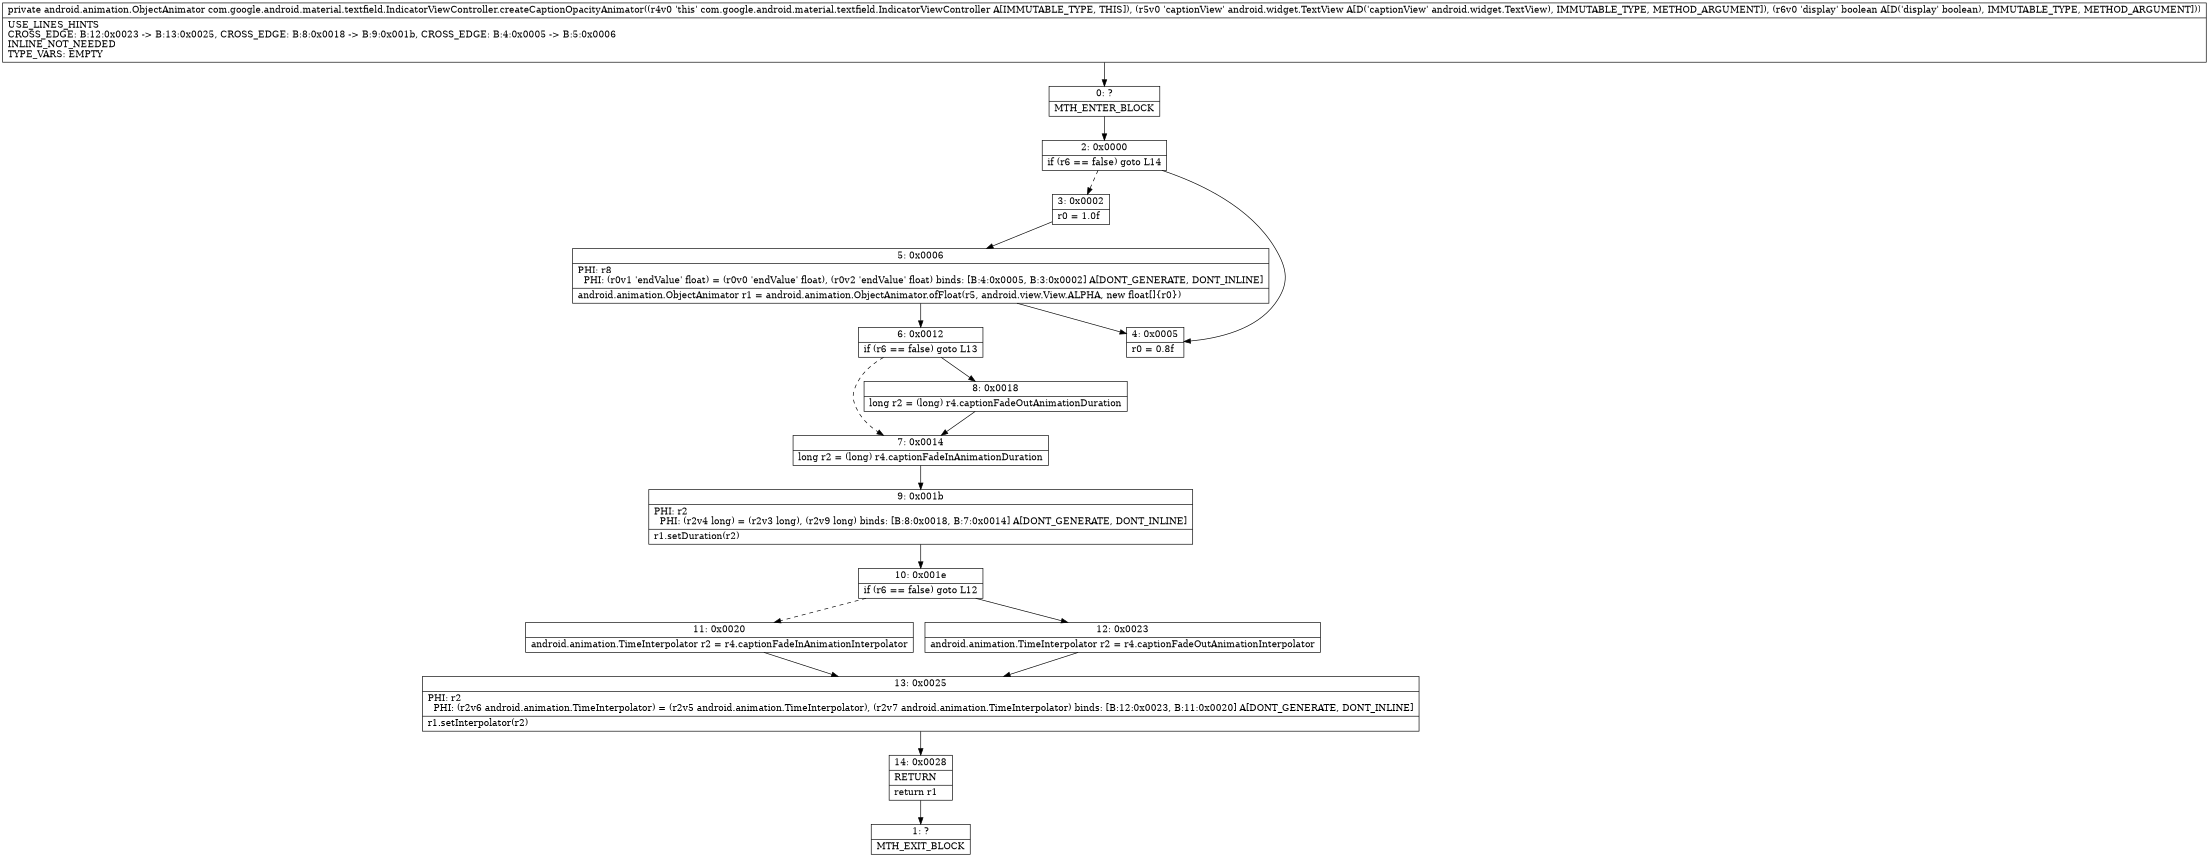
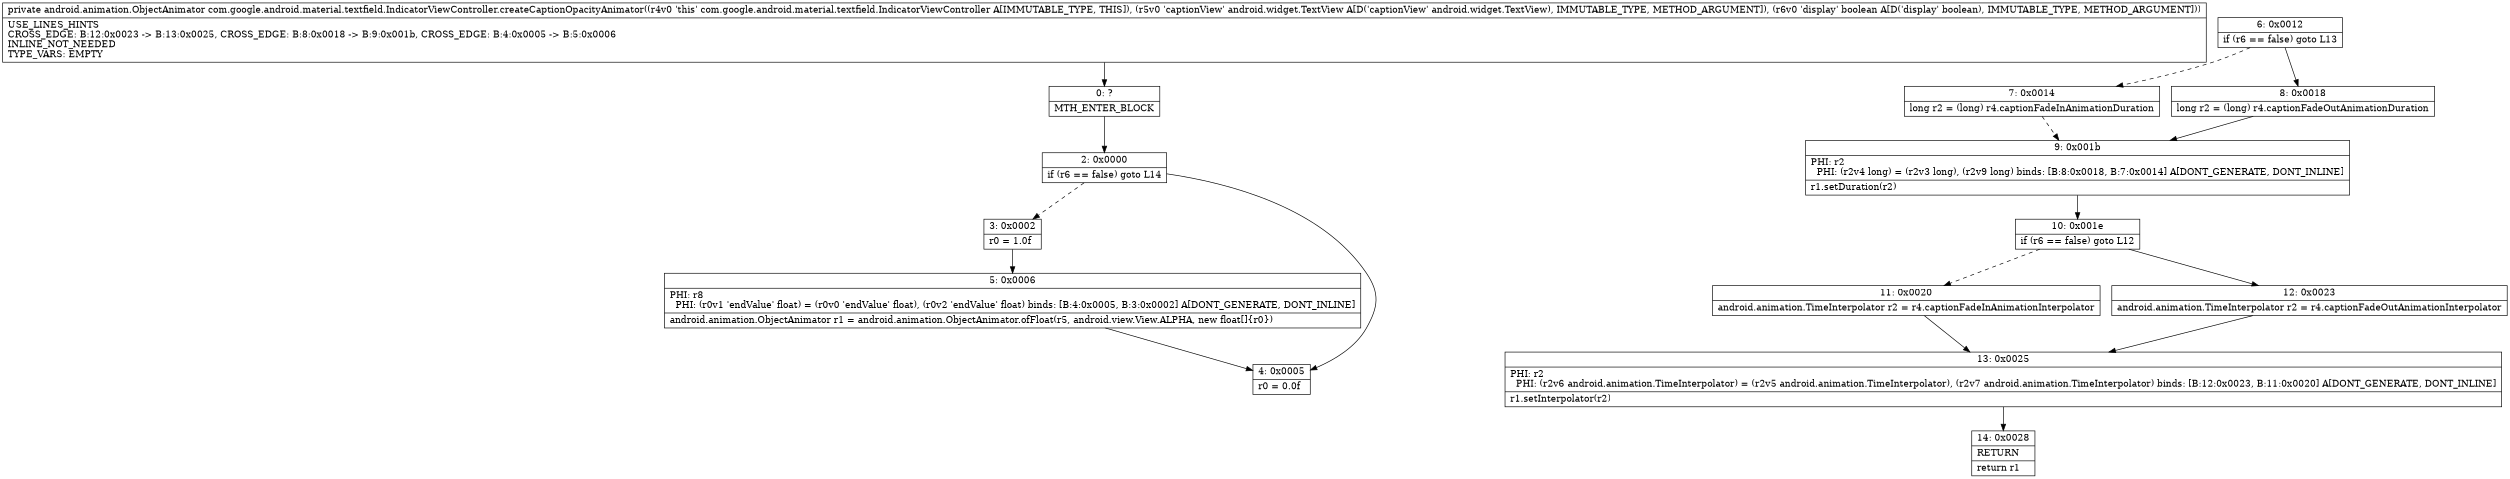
  digraph {
    node [shape=record]
    n1 [label="{0\:\ ?|MTH_ENTER_BLOCK\l}"]
    n2 [label="{2\:\ 0x0000|if (r6 == false) goto L14\l}"]
    n3 [label="{3\:\ 0x0002|r0 = 1.0f\l}"]
-   n4 [label="{4\:\ 0x0005|r0 = 0.8f\l}"]
+   n4 [label="{4\:\ 0x0005|r0 = 0.0f\l}"]
    n5 [label="{5\:\ 0x0006|PHI: r8 \l  PHI: (r0v1 'endValue' float) = (r0v0 'endValue' float), (r0v2 'endValue' float) binds: [B:4:0x0005, B:3:0x0002] A[DONT_GENERATE, DONT_INLINE]\l|android.animation.ObjectAnimator r1 = android.animation.ObjectAnimator.ofFloat(r5, android.view.View.ALPHA, new float[]\{r0\})\l}"]
    n6 [label="{6\:\ 0x0012|if (r6 == false) goto L13\l}"]
    n7 [label="{7\:\ 0x0014|long r2 = (long) r4.captionFadeInAnimationDuration\l}"]
    n8 [label="{8\:\ 0x0018|long r2 = (long) r4.captionFadeOutAnimationDuration\l}"]
    n9 [label="{9\:\ 0x001b|PHI: r2 \l  PHI: (r2v4 long) = (r2v3 long), (r2v9 long) binds: [B:8:0x0018, B:7:0x0014] A[DONT_GENERATE, DONT_INLINE]\l|r1.setDuration(r2)\l}"]
    n10 [label="{10\:\ 0x001e|if (r6 == false) goto L12\l}"]
    n11 [label="{11\:\ 0x0020|android.animation.TimeInterpolator r2 = r4.captionFadeInAnimationInterpolator\l}"]
    n12 [label="{12\:\ 0x0023|android.animation.TimeInterpolator r2 = r4.captionFadeOutAnimationInterpolator\l}"]
    n13 [label="{13\:\ 0x0025|PHI: r2 \l  PHI: (r2v6 android.animation.TimeInterpolator) = (r2v5 android.animation.TimeInterpolator), (r2v7 android.animation.TimeInterpolator) binds: [B:12:0x0023, B:11:0x0020] A[DONT_GENERATE, DONT_INLINE]\l|r1.setInterpolator(r2)\l}"]
    n14 [label="{14\:\ 0x0028|RETURN\l|return r1\l}"]
-   n15 [label="{1\:\ ?|MTH_EXIT_BLOCK\l}"]
    n16 [label="{private android.animation.ObjectAnimator com.google.android.material.textfield.IndicatorViewController.createCaptionOpacityAnimator((r4v0 'this' com.google.android.material.textfield.IndicatorViewController A[IMMUTABLE_TYPE, THIS]), (r5v0 'captionView' android.widget.TextView A[D('captionView' android.widget.TextView), IMMUTABLE_TYPE, METHOD_ARGUMENT]), (r6v0 'display' boolean A[D('display' boolean), IMMUTABLE_TYPE, METHOD_ARGUMENT]))  | USE_LINES_HINTS\lCROSS_EDGE: B:12:0x0023 \-\> B:13:0x0025, CROSS_EDGE: B:8:0x0018 \-\> B:9:0x001b, CROSS_EDGE: B:4:0x0005 \-\> B:5:0x0006\lINLINE_NOT_NEEDED\lTYPE_VARS: EMPTY\l}"]
    n1 -> n2
    n2 -> n3 [style=dashed]
    n2 -> n4
    n3 -> n5
    n5 -> n4
-   n5 -> n6
    n6 -> n7 [style=dashed]
    n6 -> n8
-   n7 -> n9
-   n8 -> n7
+   n7 -> n9 [style=dashed]
+   n8 -> n9
    n9 -> n10
    n10 -> n11 [style=dashed]
    n10 -> n12
    n11 -> n13
    n12 -> n13
    n13 -> n14
-   n14 -> n15
    n16 -> n1
  }
